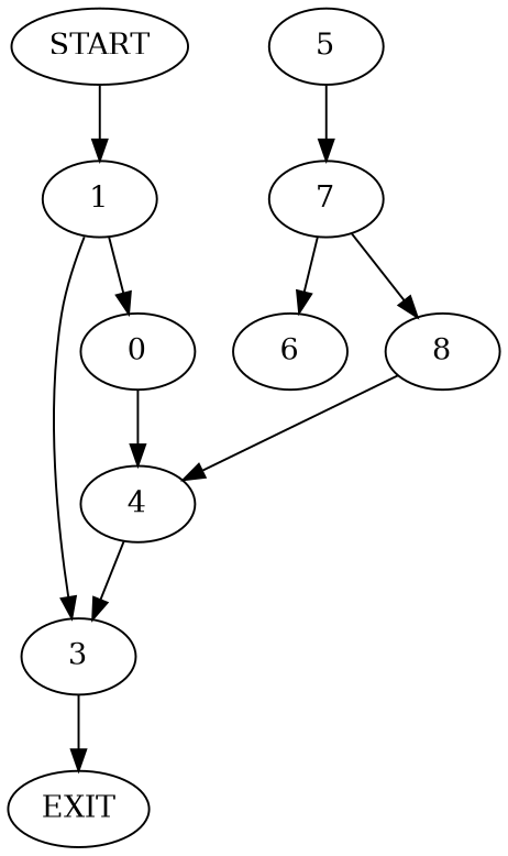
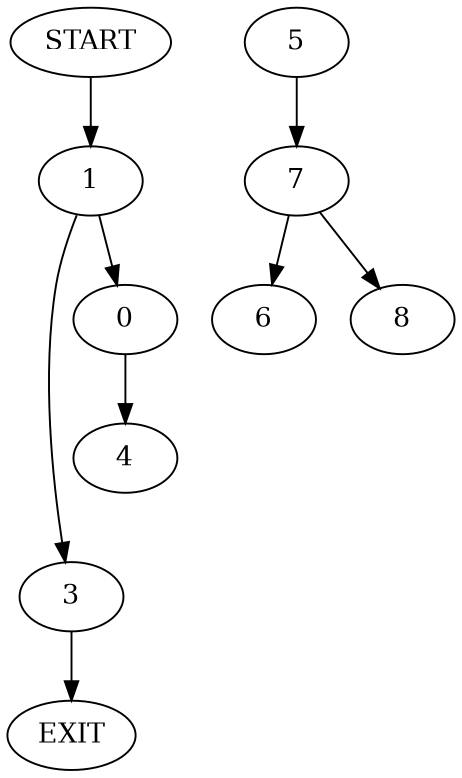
  digraph {
    n1 [label=START]
    1
    n3 [label=0]
    3
    n5 [label=EXIT]
    4
    5
    7
    6
    8
    n1 -> 1
    1 -> n3
    1 -> 3
    n3 -> 4
    3 -> n5
-   4 -> 3
    5 -> 7
    7 -> 6
    7 -> 8
-   8 -> 4
  }
